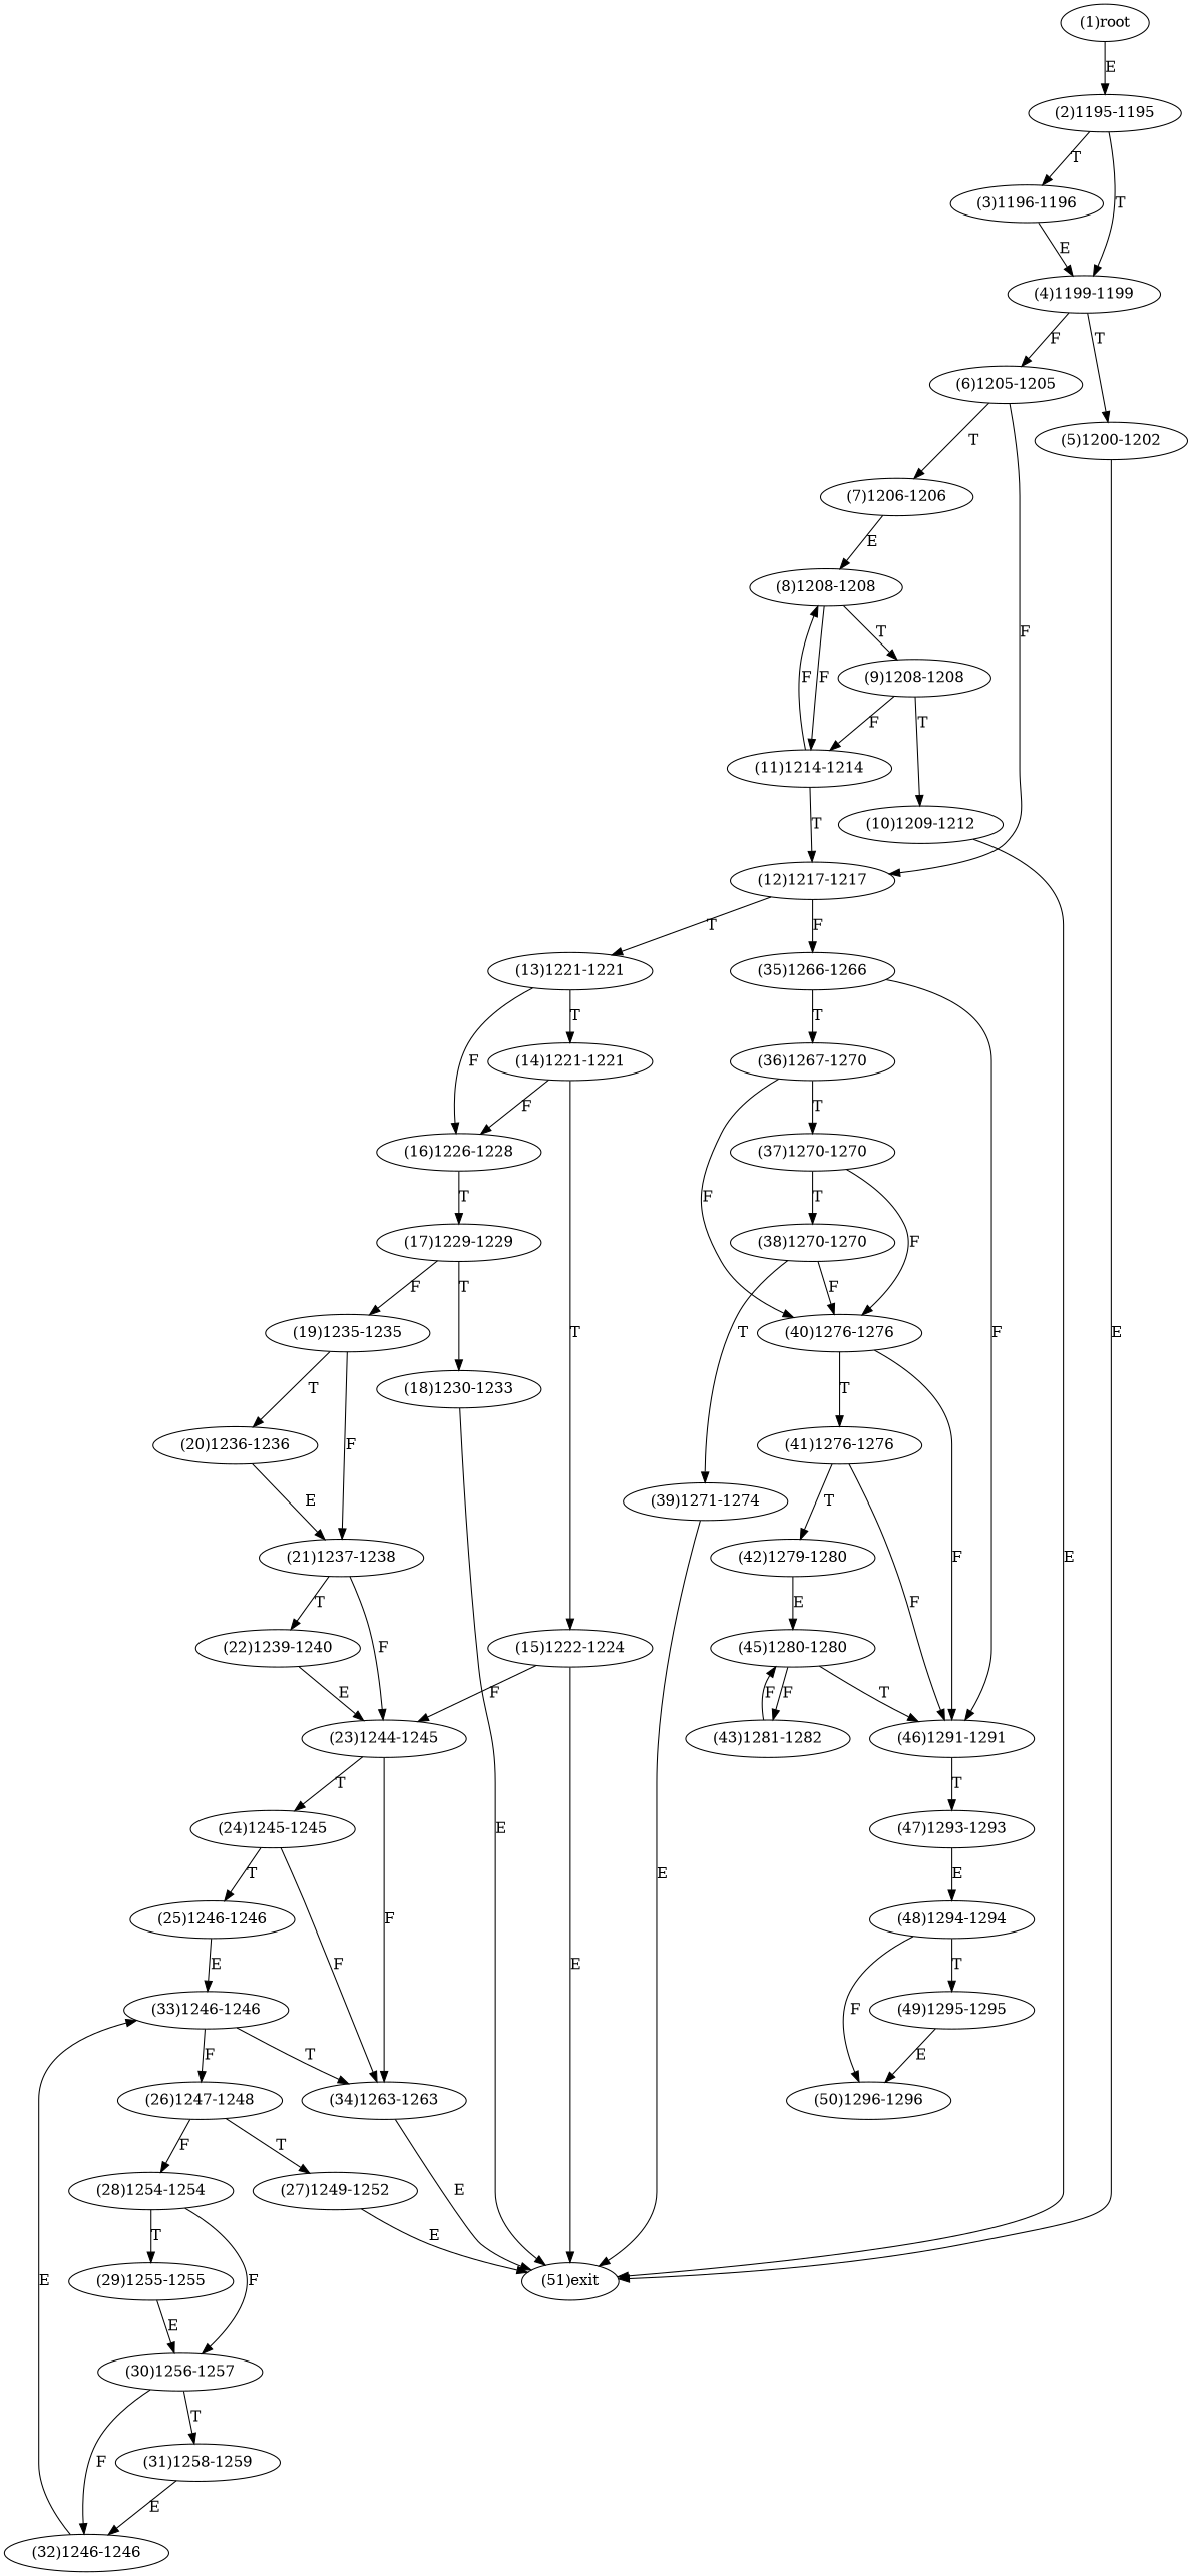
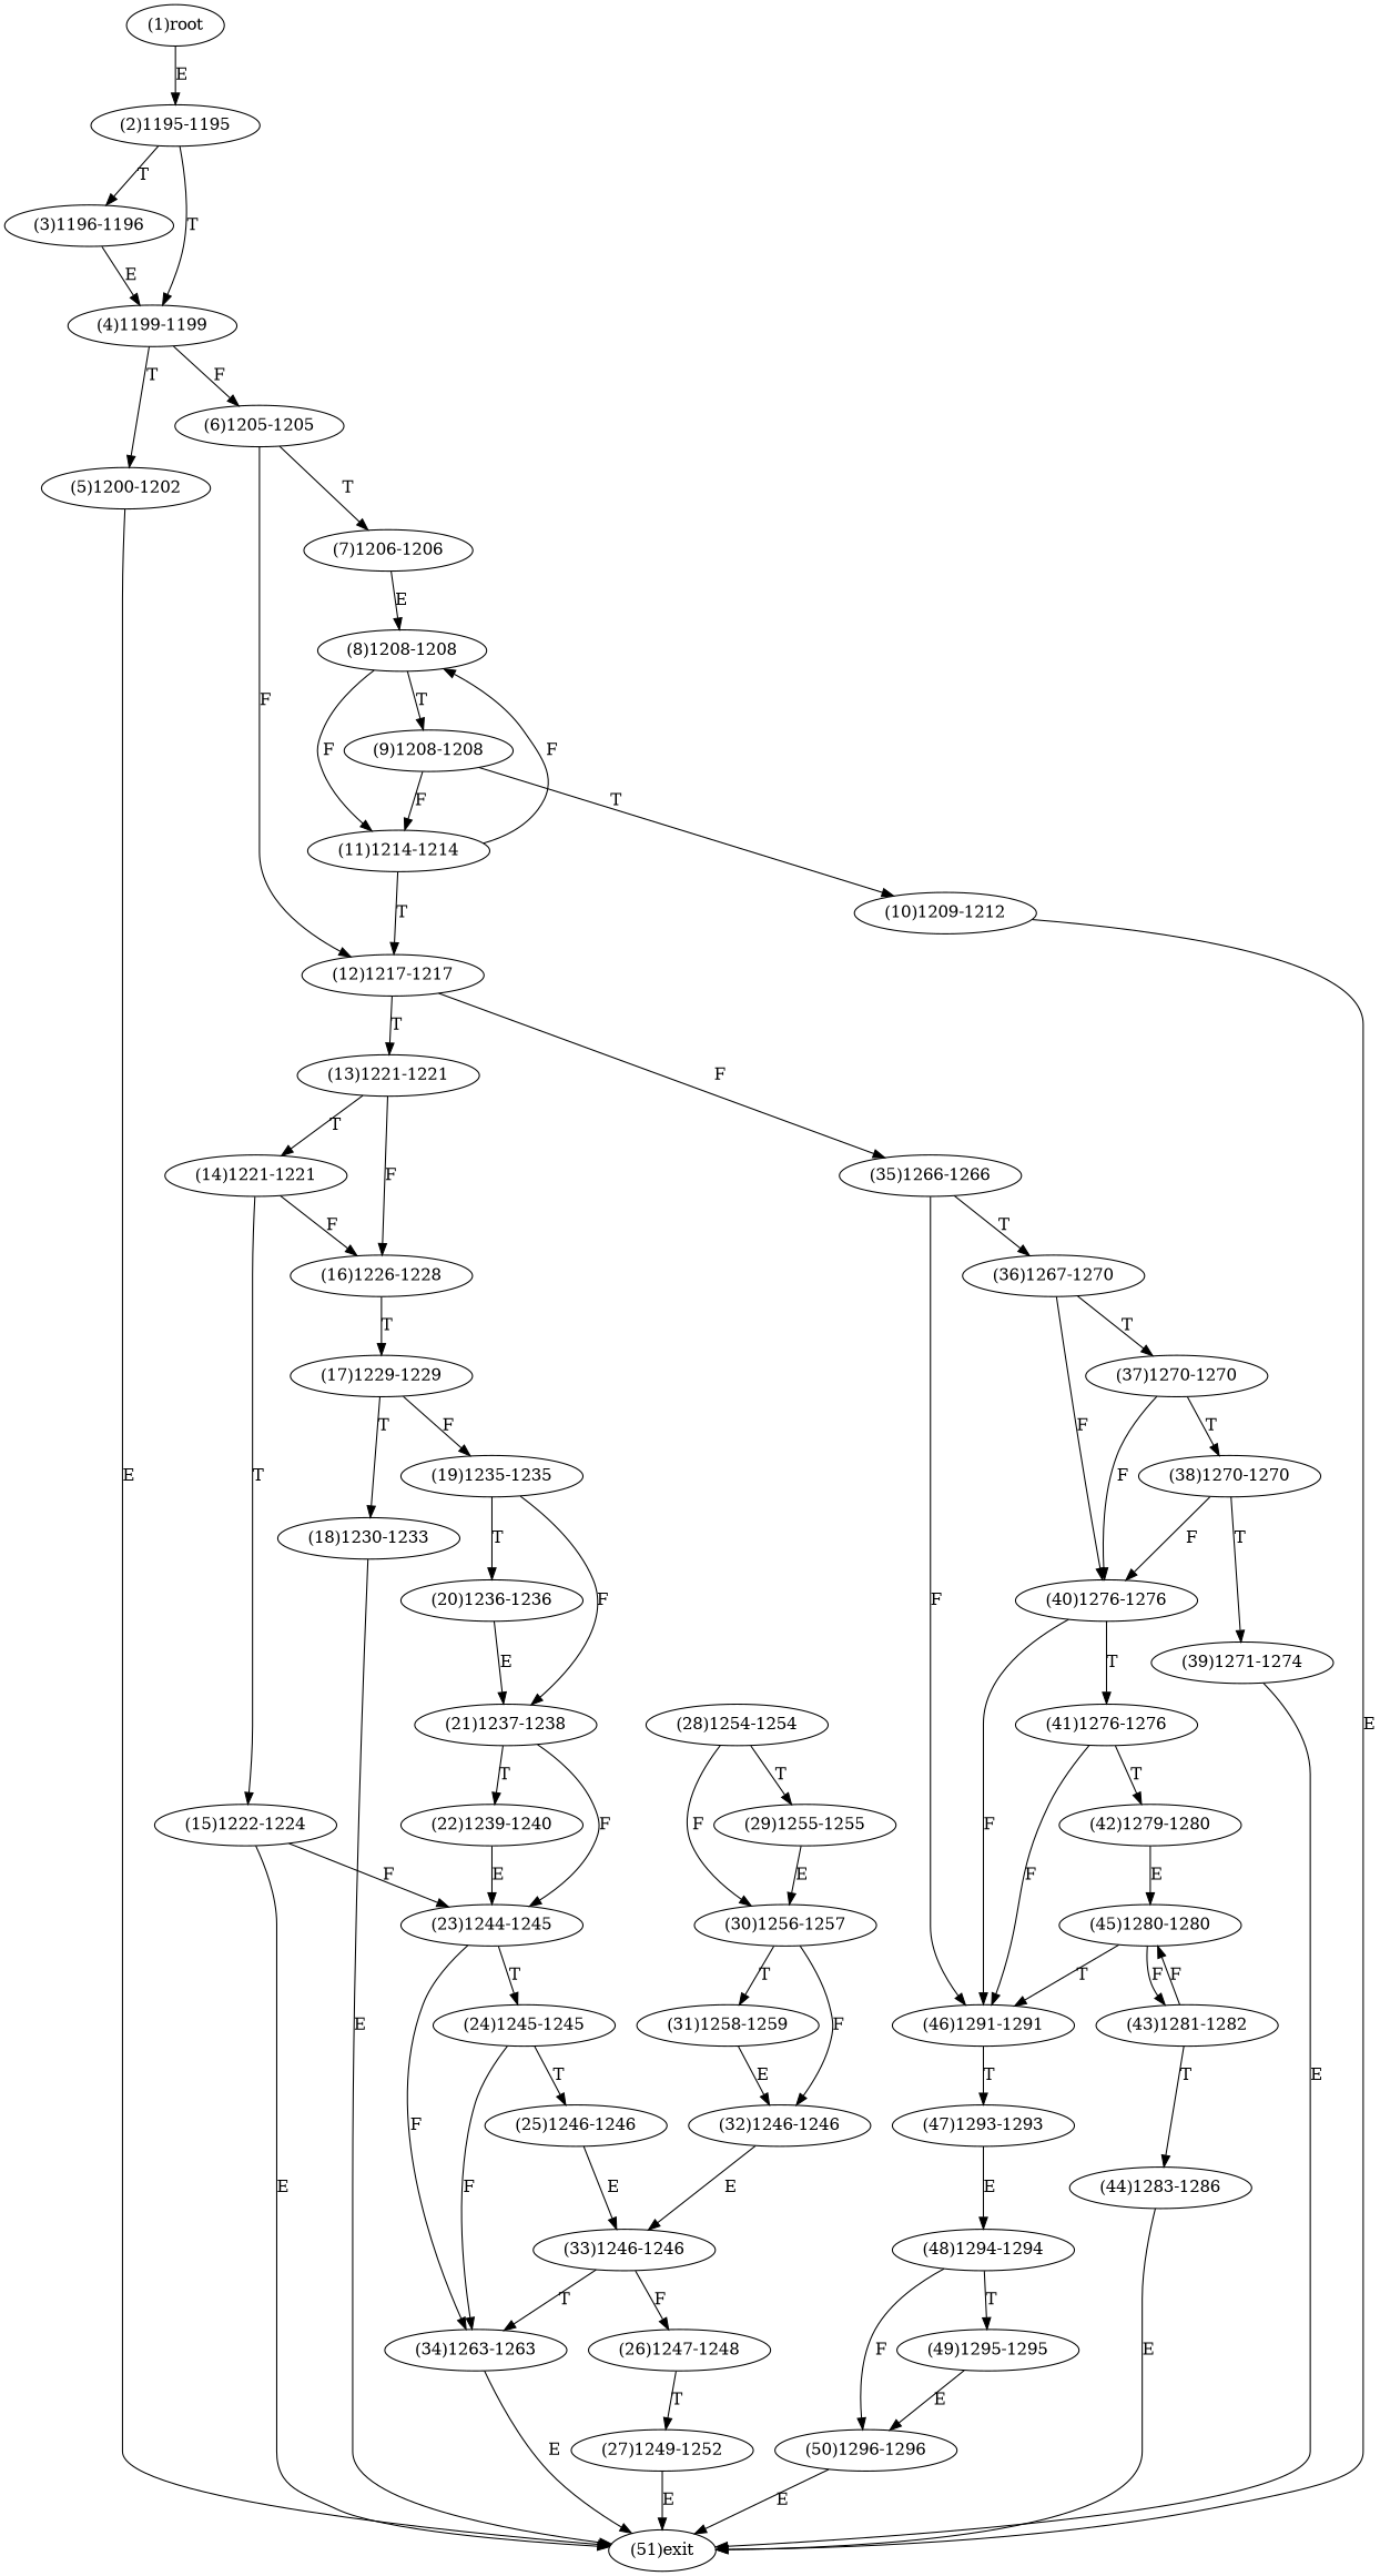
  digraph {
    n1 [label="(1)root"]
    n2 [label="(2)1195-1195"]
    n3 [label="(3)1196-1196"]
    n4 [label="(4)1199-1199"]
    n5 [label="(5)1200-1202"]
    n6 [label="(6)1205-1205"]
    n7 [label="(51)exit"]
    n8 [label="(7)1206-1206"]
    n9 [label="(12)1217-1217"]
    n10 [label="(8)1208-1208"]
    n11 [label="(13)1221-1221"]
    n12 [label="(35)1266-1266"]
    n13 [label="(9)1208-1208"]
    n14 [label="(11)1214-1214"]
    n15 [label="(10)1209-1212"]
    n16 [label="(14)1221-1221"]
    n17 [label="(16)1226-1228"]
    n18 [label="(36)1267-1270"]
    n19 [label="(46)1291-1291"]
    n20 [label="(15)1222-1224"]
    n21 [label="(17)1229-1229"]
    n22 [label="(23)1244-1245"]
    n23 [label="(19)1235-1235"]
    n24 [label="(18)1230-1233"]
    n25 [label="(21)1237-1238"]
    n26 [label="(20)1236-1236"]
    n27 [label="(24)1245-1245"]
    n28 [label="(34)1263-1263"]
    n29 [label="(22)1239-1240"]
    n30 [label="(25)1246-1246"]
    n31 [label="(33)1246-1246"]
    n32 [label="(26)1247-1248"]
    n33 [label="(27)1249-1252"]
    n34 [label="(28)1254-1254"]
    n35 [label="(29)1255-1255"]
    n36 [label="(30)1256-1257"]
    n37 [label="(31)1258-1259"]
    n38 [label="(32)1246-1246"]
    n39 [label="(40)1276-1276"]
    n40 [label="(37)1270-1270"]
    n41 [label="(47)1293-1293"]
    n42 [label="(38)1270-1270"]
    n43 [label="(39)1271-1274"]
    n44 [label="(41)1276-1276"]
    n45 [label="(42)1279-1280"]
    n46 [label="(45)1280-1280"]
    n47 [label="(43)1281-1282"]
+   n48 [label="(44)1283-1286"]
    n49 [label="(48)1294-1294"]
    n50 [label="(50)1296-1296"]
    n51 [label="(49)1295-1295"]
    n1 -> n2 [label=E]
    n2 -> n3 [label=T]
    n2 -> n4 [label=T]
    n3 -> n4 [label=E]
    n4 -> n5 [label=T]
    n4 -> n6 [label=F]
    n5 -> n7 [label=E]
    n6 -> n8 [label=T]
    n6 -> n9 [label=F]
    n8 -> n10 [label=E]
    n9 -> n11 [label=T]
    n9 -> n12 [label=F]
    n10 -> n13 [label=T]
    n10 -> n14 [label=F]
    n11 -> n16 [label=T]
    n11 -> n17 [label=F]
    n12 -> n18 [label=T]
    n12 -> n19 [label=F]
    n13 -> n14 [label=F]
    n13 -> n15 [label=T]
    n14 -> n9 [label=T]
    n14 -> n10 [label=F]
    n15 -> n7 [label=E]
    n16 -> n17 [label=F]
    n16 -> n20 [label=T]
    n17 -> n21 [label=T]
    n18 -> n39 [label=F]
    n18 -> n40 [label=T]
    n19 -> n41 [label=T]
    n20 -> n7 [label=E]
    n20 -> n22 [label=F]
    n21 -> n23 [label=F]
    n21 -> n24 [label=T]
    n22 -> n27 [label=T]
    n22 -> n28 [label=F]
    n23 -> n25 [label=F]
    n23 -> n26 [label=T]
    n24 -> n7 [label=E]
    n25 -> n22 [label=F]
    n25 -> n29 [label=T]
    n26 -> n25 [label=E]
    n27 -> n28 [label=F]
    n27 -> n30 [label=T]
    n28 -> n7 [label=E]
    n29 -> n22 [label=E]
    n30 -> n31 [label=E]
    n31 -> n28 [label=T]
    n31 -> n32 [label=F]
    n32 -> n33 [label=T]
-   n32 -> n34 [label=F]
    n33 -> n7 [label=E]
    n34 -> n35 [label=T]
    n34 -> n36 [label=F]
    n35 -> n36 [label=E]
    n36 -> n37 [label=T]
    n36 -> n38 [label=F]
    n37 -> n38 [label=E]
    n38 -> n31 [label=E]
    n39 -> n19 [label=F]
    n39 -> n44 [label=T]
    n40 -> n39 [label=F]
    n40 -> n42 [label=T]
    n41 -> n49 [label=E]
    n42 -> n39 [label=F]
    n42 -> n43 [label=T]
    n43 -> n7 [label=E]
    n44 -> n19 [label=F]
    n44 -> n45 [label=T]
    n45 -> n46 [label=E]
    n46 -> n19 [label=T]
    n46 -> n47 [label=F]
    n47 -> n46 [label=F]
+   n47 -> n48 [label=T]
+   n48 -> n7 [label=E]
    n49 -> n50 [label=F]
    n49 -> n51 [label=T]
+   n50 -> n7 [label=E]
    n51 -> n50 [label=E]
  }
